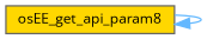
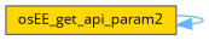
  digraph {
    rankdir=TB
    fontname="Open Sans"
-   n1 [color=gray40 fillcolor=gold fontcolor=black fontname="Open Sans" fontsize=10 height=0.2 label=osEE_get_api_param8 shape=box style=filled width=0.4]
+   n1 [color=gray40 fillcolor=gold fontcolor=black fontname="Open Sans" fontsize=10 height=0.2 label=osEE_get_api_param2 shape=box style=filled width=0.4]
    n1 -> n1 [color=steelblue1 fontname="Open Sans" fontsize=10 labelfontname=Helvetica labelfontsize=10 style=solid arrowhead=normal]
  }
